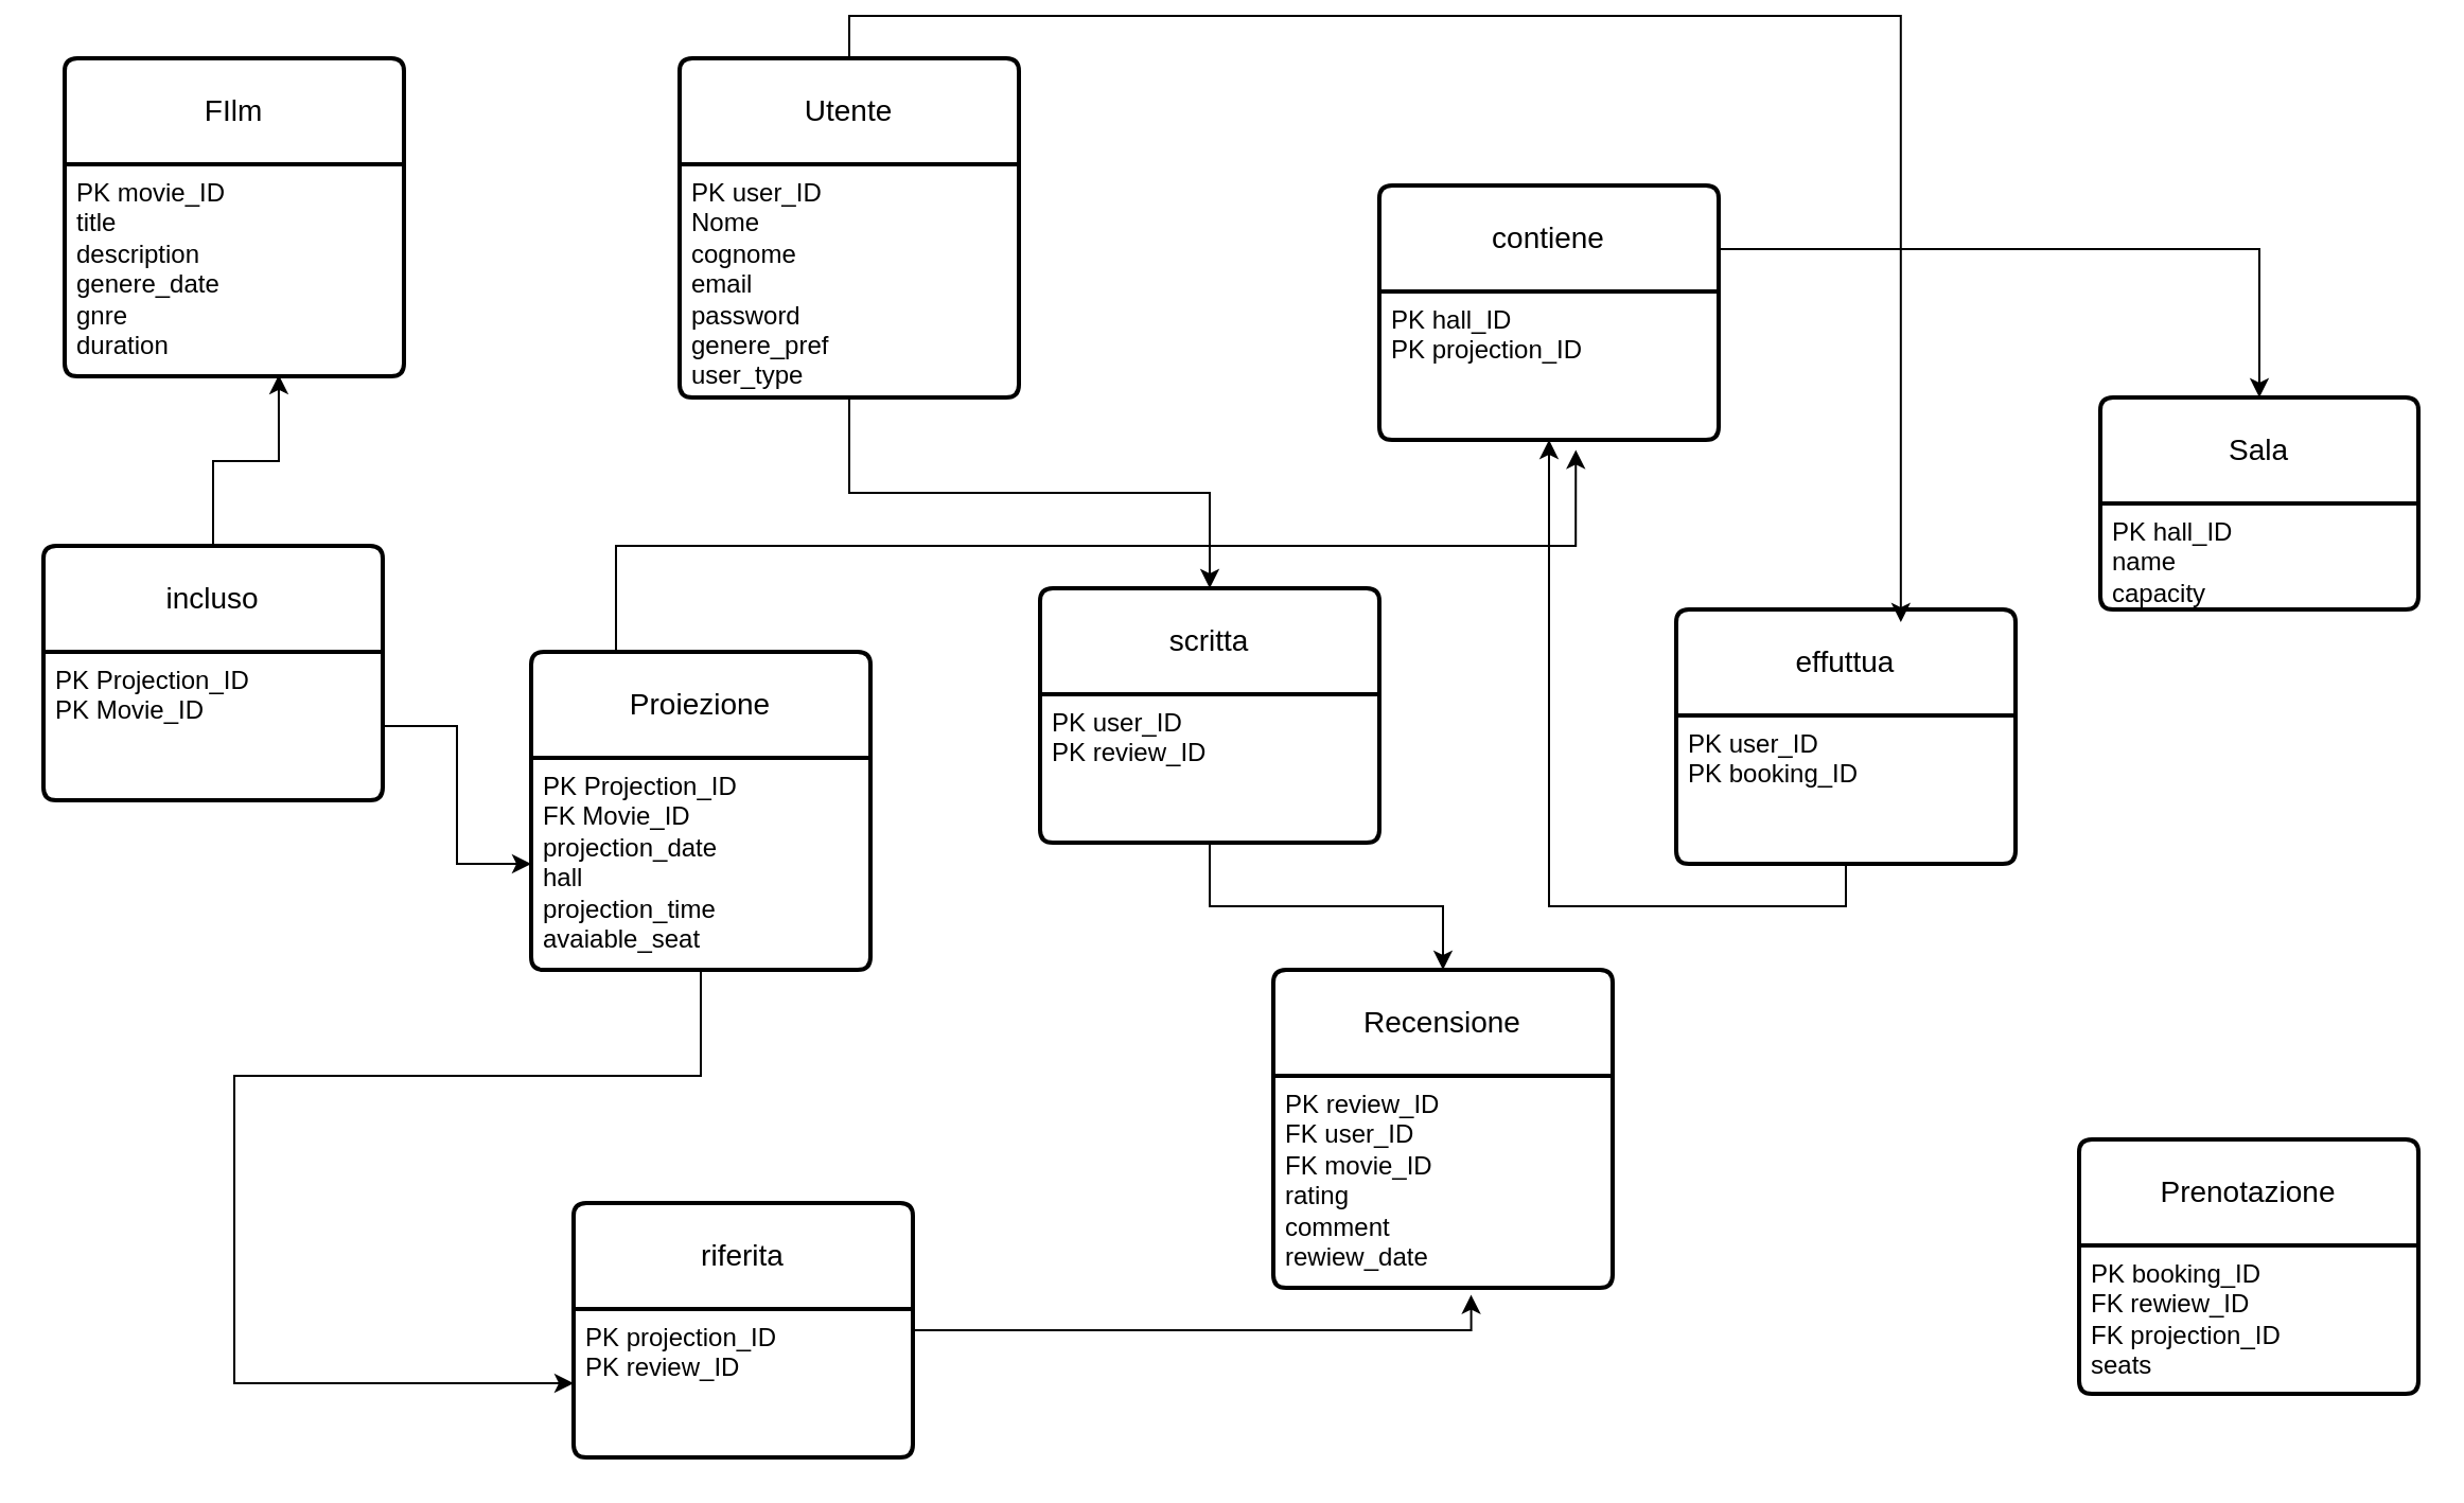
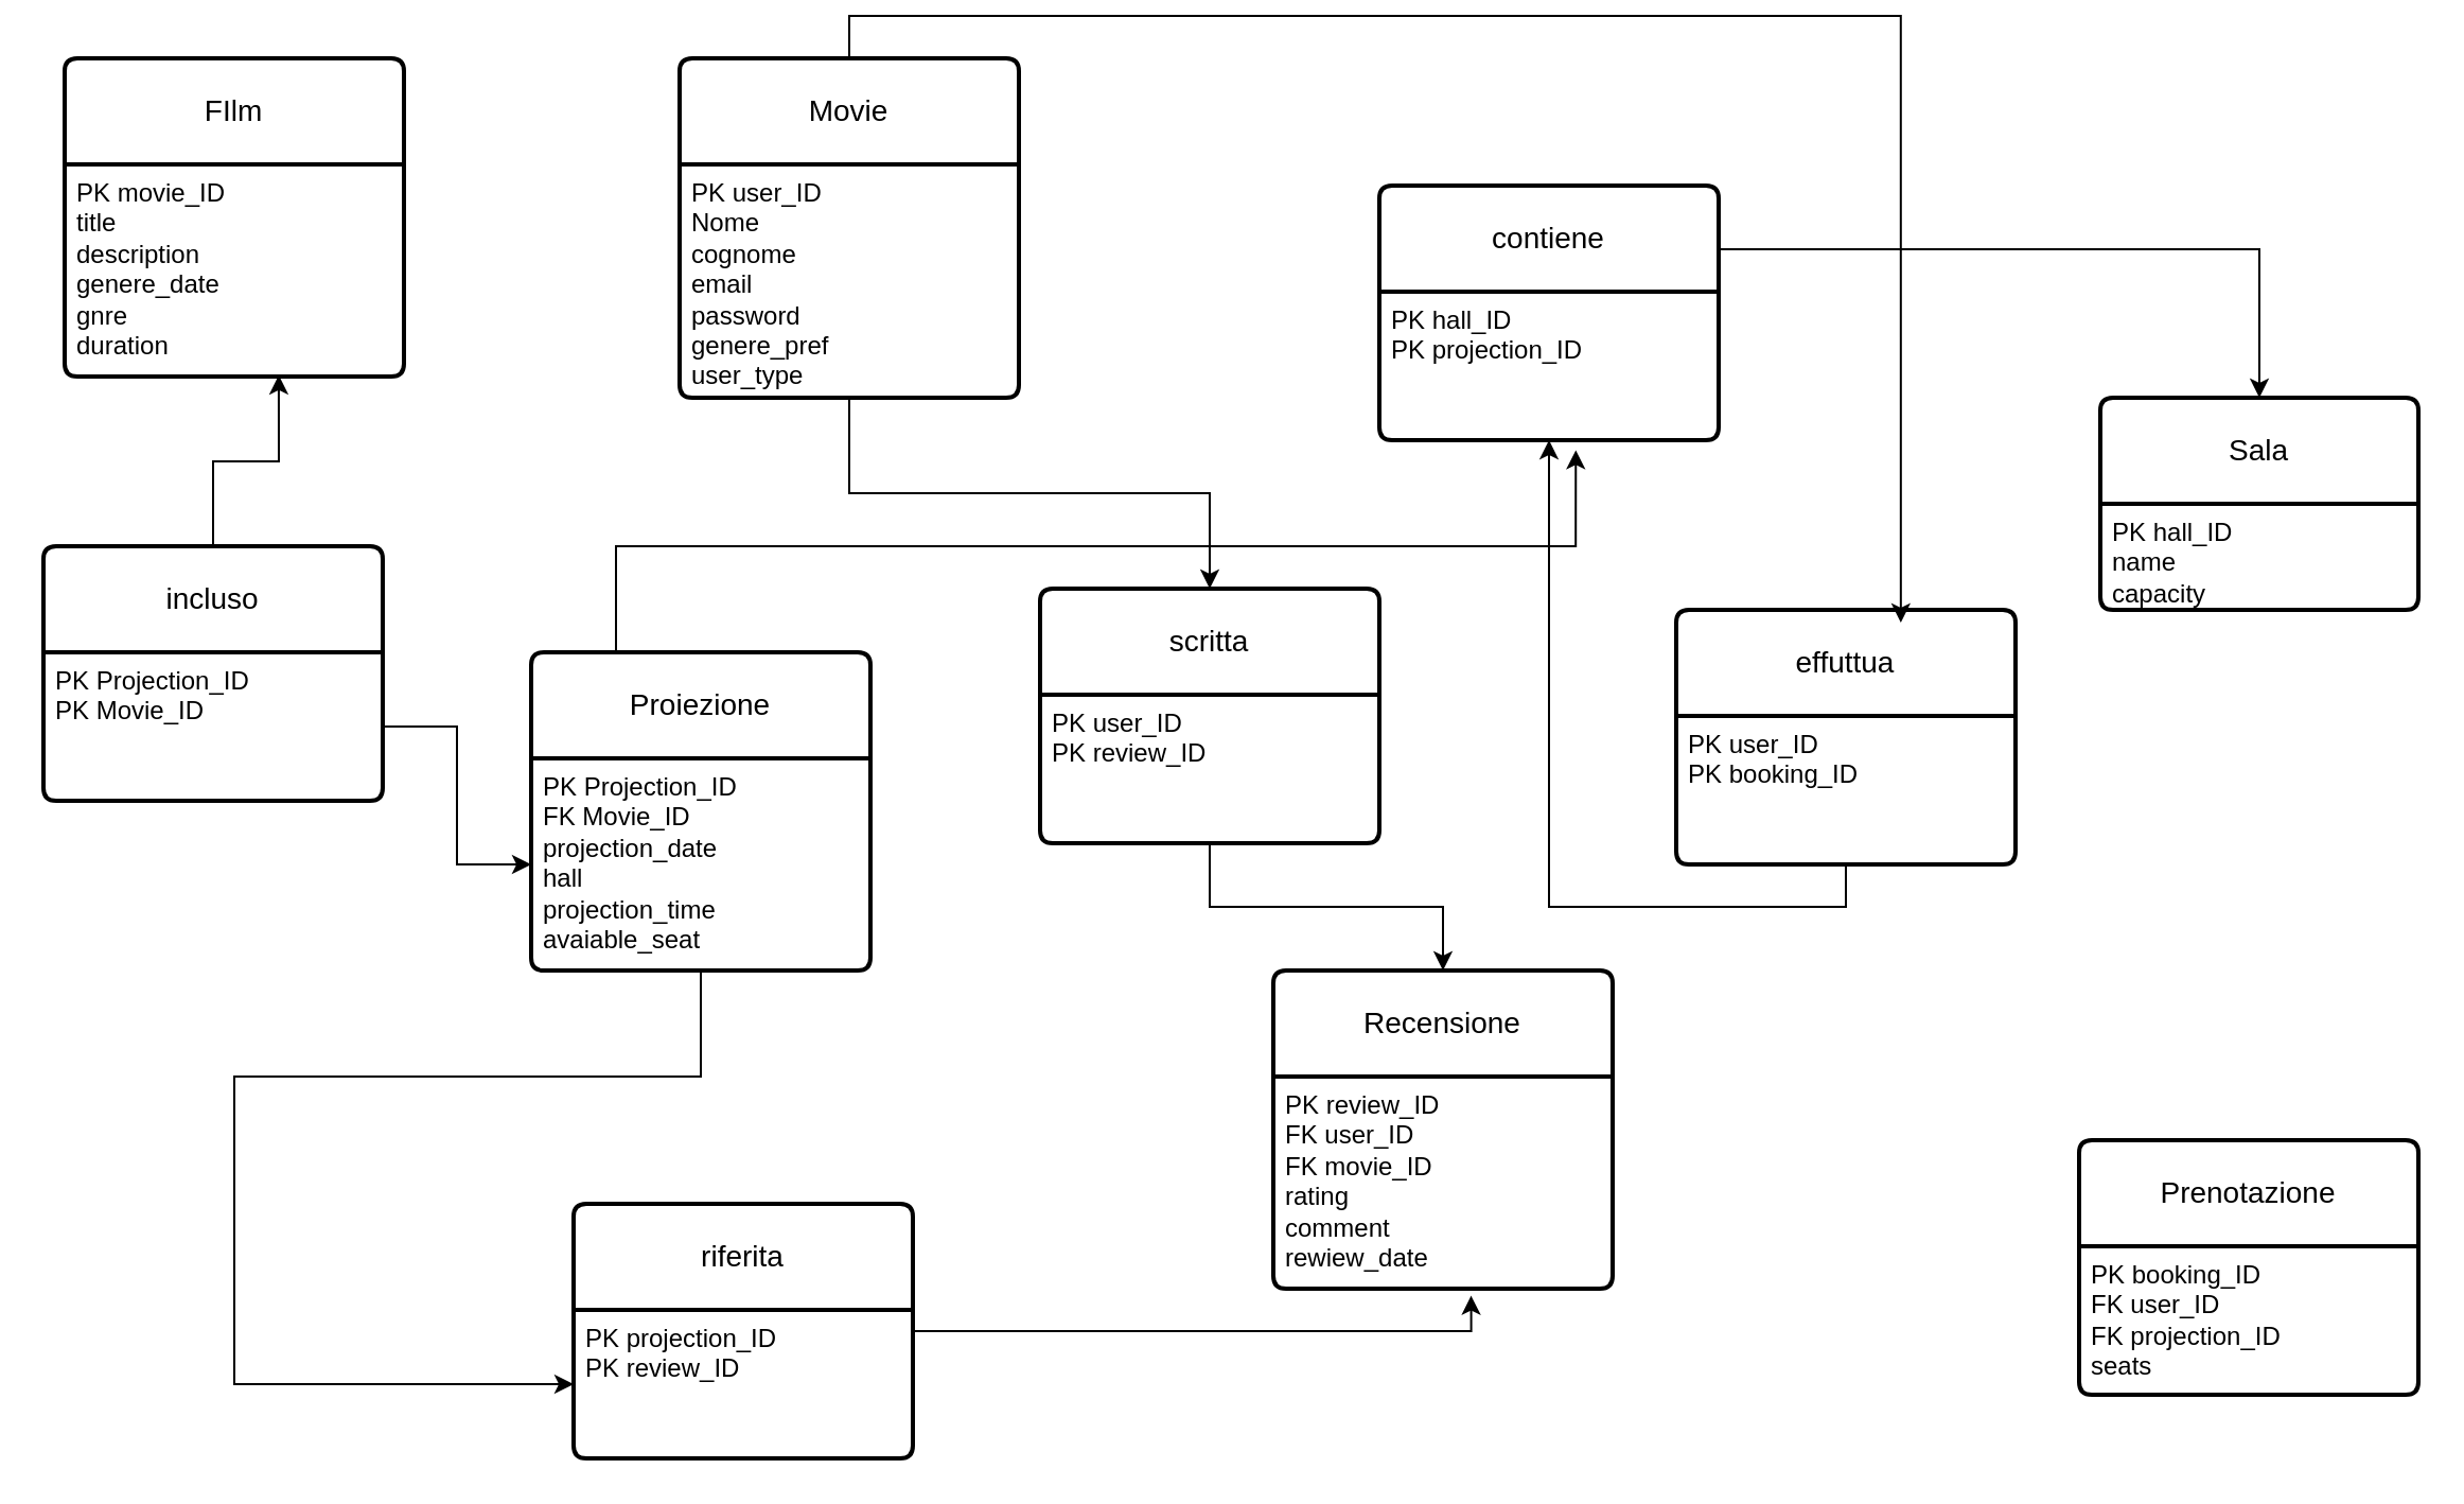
  <mxCell id="0" />
  <mxCell id="1" parent="0" />
  <mxCell id="2" value="Prenotazione" style="swimlane;childLayout=stackLayout;horizontal=1;startSize=50;horizontalStack=0;rounded=1;fontSize=14;fontStyle=0;strokeWidth=2;resizeParent=0;resizeLast=1;shadow=0;dashed=0;align=center;arcSize=4;whiteSpace=wrap;html=1;" vertex="1" parent="1"><mxGeometry x="980" y="530" width="160" height="120" as="geometry" /></mxCell>
- <mxCell id="3" value="PK booking_ID&lt;div&gt;FK rewiew_ID&lt;/div&gt;&lt;div&gt;FK projection_ID&lt;/div&gt;&lt;div&gt;seats&lt;/div&gt;" style="align=left;strokeColor=none;fillColor=none;spacingLeft=4;fontSize=12;verticalAlign=top;resizable=0;rotatable=0;part=1;html=1;" vertex="1" parent="2"><mxGeometry y="50" width="160" height="70" as="geometry" /></mxCell>
+ <mxCell id="3" value="PK booking_ID&lt;div&gt;FK user_ID&lt;/div&gt;&lt;div&gt;FK projection_ID&lt;/div&gt;&lt;div&gt;seats&lt;/div&gt;" style="align=left;strokeColor=none;fillColor=none;spacingLeft=4;fontSize=12;verticalAlign=top;resizable=0;rotatable=0;part=1;html=1;" vertex="1" parent="2"><mxGeometry y="50" width="160" height="70" as="geometry" /></mxCell>
  <mxCell id="4" value="Recensione" style="swimlane;childLayout=stackLayout;horizontal=1;startSize=50;horizontalStack=0;rounded=1;fontSize=14;fontStyle=0;strokeWidth=2;resizeParent=0;resizeLast=1;shadow=0;dashed=0;align=center;arcSize=4;whiteSpace=wrap;html=1;" vertex="1" parent="1"><mxGeometry x="600" y="450" width="160" height="150" as="geometry" /></mxCell>
  <mxCell id="5" value="PK review_ID&lt;div&gt;FK user_ID&lt;br&gt;FK movie_ID&lt;div&gt;rating&lt;/div&gt;&lt;div&gt;comment&lt;/div&gt;&lt;div&gt;rewiew_date&lt;/div&gt;&lt;/div&gt;" style="align=left;strokeColor=none;fillColor=none;spacingLeft=4;fontSize=12;verticalAlign=top;resizable=0;rotatable=0;part=1;html=1;" vertex="1" parent="4"><mxGeometry y="50" width="160" height="100" as="geometry" /></mxCell>
  <mxCell id="6" value="Proiezione" style="swimlane;childLayout=stackLayout;horizontal=1;startSize=50;horizontalStack=0;rounded=1;fontSize=14;fontStyle=0;strokeWidth=2;resizeParent=0;resizeLast=1;shadow=0;dashed=0;align=center;arcSize=4;whiteSpace=wrap;html=1;" vertex="1" parent="1"><mxGeometry x="250" y="300" width="160" height="150" as="geometry" /></mxCell>
  <mxCell id="7" value="PK Projection_ID&lt;div&gt;FK Movie_ID&lt;/div&gt;&lt;div&gt;projection_date&lt;/div&gt;&lt;div&gt;hall&lt;/div&gt;&lt;div&gt;projection_time&lt;/div&gt;&lt;div&gt;avaiable_seat&lt;/div&gt;" style="align=left;strokeColor=none;fillColor=none;spacingLeft=4;fontSize=12;verticalAlign=top;resizable=0;rotatable=0;part=1;html=1;" vertex="1" parent="6"><mxGeometry y="50" width="160" height="100" as="geometry" /></mxCell>
  <mxCell id="8" value="FIlm" style="swimlane;childLayout=stackLayout;horizontal=1;startSize=50;horizontalStack=0;rounded=1;fontSize=14;fontStyle=0;strokeWidth=2;resizeParent=0;resizeLast=1;shadow=0;dashed=0;align=center;arcSize=4;whiteSpace=wrap;html=1;" vertex="1" parent="1"><mxGeometry x="30" y="20" width="160" height="150" as="geometry" /></mxCell>
  <mxCell id="9" value="PK movie_ID&lt;br&gt;title&lt;br&gt;description&lt;div&gt;genere_date&lt;/div&gt;&lt;div&gt;gnre&lt;/div&gt;&lt;div&gt;duration&lt;br&gt;&lt;div&gt;&lt;br&gt;&lt;/div&gt;&lt;/div&gt;" style="align=left;strokeColor=none;fillColor=none;spacingLeft=4;fontSize=12;verticalAlign=top;resizable=0;rotatable=0;part=1;html=1;" vertex="1" parent="8"><mxGeometry y="50" width="160" height="100" as="geometry" /></mxCell>
  <mxCell id="10" value="Sala" style="swimlane;childLayout=stackLayout;horizontal=1;startSize=50;horizontalStack=0;rounded=1;fontSize=14;fontStyle=0;strokeWidth=2;resizeParent=0;resizeLast=1;shadow=0;dashed=0;align=center;arcSize=4;whiteSpace=wrap;html=1;" vertex="1" parent="1"><mxGeometry x="990" y="180" width="150" height="100" as="geometry" /></mxCell>
  <mxCell id="11" value="PK hall_ID&lt;div&gt;name&lt;/div&gt;&lt;div&gt;capacity&lt;/div&gt;" style="align=left;strokeColor=none;fillColor=none;spacingLeft=4;fontSize=12;verticalAlign=top;resizable=0;rotatable=0;part=1;html=1;" vertex="1" parent="10"><mxGeometry y="50" width="150" height="50" as="geometry" /></mxCell>
- <mxCell id="12" value="Utente" style="swimlane;childLayout=stackLayout;horizontal=1;startSize=50;horizontalStack=0;rounded=1;fontSize=14;fontStyle=0;strokeWidth=2;resizeParent=0;resizeLast=1;shadow=0;dashed=0;align=center;arcSize=4;whiteSpace=wrap;html=1;" vertex="1" parent="1"><mxGeometry x="320" y="20" width="160" height="160" as="geometry" /></mxCell>
+ <mxCell id="12" value="Movie" style="swimlane;childLayout=stackLayout;horizontal=1;startSize=50;horizontalStack=0;rounded=1;fontSize=14;fontStyle=0;strokeWidth=2;resizeParent=0;resizeLast=1;shadow=0;dashed=0;align=center;arcSize=4;whiteSpace=wrap;html=1;" vertex="1" parent="1"><mxGeometry x="320" y="20" width="160" height="160" as="geometry" /></mxCell>
  <mxCell id="13" value="&lt;div&gt;PK user_ID&lt;/div&gt;Nome&lt;br&gt;cognome&lt;div&gt;email&lt;/div&gt;&lt;div&gt;password&lt;/div&gt;&lt;div&gt;genere_pref&lt;/div&gt;&lt;div&gt;user_type&lt;/div&gt;&lt;div&gt;&lt;br&gt;&lt;/div&gt;&lt;div&gt;&lt;br&gt;&lt;/div&gt;" style="align=left;strokeColor=none;fillColor=none;spacingLeft=4;fontSize=12;verticalAlign=top;resizable=0;rotatable=0;part=1;html=1;" vertex="1" parent="12"><mxGeometry y="50" width="160" height="110" as="geometry" /></mxCell>
  <mxCell id="14" value="riferita" style="swimlane;childLayout=stackLayout;horizontal=1;startSize=50;horizontalStack=0;rounded=1;fontSize=14;fontStyle=0;strokeWidth=2;resizeParent=0;resizeLast=1;shadow=0;dashed=0;align=center;arcSize=4;whiteSpace=wrap;html=1;" vertex="1" parent="1"><mxGeometry x="270" y="560" width="160" height="120" as="geometry" /></mxCell>
  <mxCell id="15" value="PK projection_ID&lt;div&gt;PK review_ID&lt;/div&gt;" style="align=left;strokeColor=none;fillColor=none;spacingLeft=4;fontSize=12;verticalAlign=top;resizable=0;rotatable=0;part=1;html=1;" vertex="1" parent="14"><mxGeometry y="50" width="160" height="70" as="geometry" /></mxCell>
  <mxCell id="16" value="scritta" style="swimlane;childLayout=stackLayout;horizontal=1;startSize=50;horizontalStack=0;rounded=1;fontSize=14;fontStyle=0;strokeWidth=2;resizeParent=0;resizeLast=1;shadow=0;dashed=0;align=center;arcSize=4;whiteSpace=wrap;html=1;" vertex="1" parent="1"><mxGeometry x="490" y="270" width="160" height="120" as="geometry" /></mxCell>
  <mxCell id="17" value="PK user_ID&lt;div&gt;PK review_ID&lt;/div&gt;" style="align=left;strokeColor=none;fillColor=none;spacingLeft=4;fontSize=12;verticalAlign=top;resizable=0;rotatable=0;part=1;html=1;" vertex="1" parent="16"><mxGeometry y="50" width="160" height="70" as="geometry" /></mxCell>
  <mxCell id="18" value="incluso" style="swimlane;childLayout=stackLayout;horizontal=1;startSize=50;horizontalStack=0;rounded=1;fontSize=14;fontStyle=0;strokeWidth=2;resizeParent=0;resizeLast=1;shadow=0;dashed=0;align=center;arcSize=4;whiteSpace=wrap;html=1;" vertex="1" parent="1"><mxGeometry x="20" y="250" width="160" height="120" as="geometry" /></mxCell>
  <mxCell id="19" value="PK Projection_ID&lt;div&gt;PK Movie_ID&lt;/div&gt;" style="align=left;strokeColor=none;fillColor=none;spacingLeft=4;fontSize=12;verticalAlign=top;resizable=0;rotatable=0;part=1;html=1;" vertex="1" parent="18"><mxGeometry y="50" width="160" height="70" as="geometry" /></mxCell>
  <mxCell id="20" value="contiene" style="swimlane;childLayout=stackLayout;horizontal=1;startSize=50;horizontalStack=0;rounded=1;fontSize=14;fontStyle=0;strokeWidth=2;resizeParent=0;resizeLast=1;shadow=0;dashed=0;align=center;arcSize=4;whiteSpace=wrap;html=1;" vertex="1" parent="1"><mxGeometry x="650" y="80" width="160" height="120" as="geometry" /></mxCell>
  <mxCell id="21" value="PK hall_ID&lt;div&gt;PK projection_ID&lt;/div&gt;" style="align=left;strokeColor=none;fillColor=none;spacingLeft=4;fontSize=12;verticalAlign=top;resizable=0;rotatable=0;part=1;html=1;" vertex="1" parent="20"><mxGeometry y="50" width="160" height="70" as="geometry" /></mxCell>
  <mxCell id="22" value="effuttua" style="swimlane;childLayout=stackLayout;horizontal=1;startSize=50;horizontalStack=0;rounded=1;fontSize=14;fontStyle=0;strokeWidth=2;resizeParent=0;resizeLast=1;shadow=0;dashed=0;align=center;arcSize=4;whiteSpace=wrap;html=1;" vertex="1" parent="1"><mxGeometry x="790" y="280" width="160" height="120" as="geometry" /></mxCell>
  <mxCell id="23" value="PK user_ID&lt;div&gt;PK booking_ID&lt;/div&gt;" style="align=left;strokeColor=none;fillColor=none;spacingLeft=4;fontSize=12;verticalAlign=top;resizable=0;rotatable=0;part=1;html=1;" vertex="1" parent="22"><mxGeometry y="50" width="160" height="70" as="geometry" /></mxCell>
  <mxCell id="24" style="edgeStyle=orthogonalEdgeStyle;rounded=0;orthogonalLoop=1;jettySize=auto;html=1;entryX=0;entryY=0.5;entryDx=0;entryDy=0;" edge="1" parent="1" source="19" target="7"><mxGeometry relative="1" as="geometry" /></mxCell>
  <mxCell id="25" style="edgeStyle=orthogonalEdgeStyle;rounded=0;orthogonalLoop=1;jettySize=auto;html=1;exitX=0.5;exitY=0;exitDx=0;exitDy=0;entryX=0.631;entryY=0.994;entryDx=0;entryDy=0;entryPerimeter=0;" edge="1" parent="1" source="18" target="9"><mxGeometry relative="1" as="geometry" /></mxCell>
  <mxCell id="26" style="edgeStyle=orthogonalEdgeStyle;rounded=0;orthogonalLoop=1;jettySize=auto;html=1;exitX=0.5;exitY=1;exitDx=0;exitDy=0;entryX=0.5;entryY=0;entryDx=0;entryDy=0;" edge="1" parent="1" source="13" target="16"><mxGeometry relative="1" as="geometry" /></mxCell>
  <mxCell id="27" style="edgeStyle=orthogonalEdgeStyle;rounded=0;orthogonalLoop=1;jettySize=auto;html=1;exitX=0.5;exitY=1;exitDx=0;exitDy=0;" edge="1" parent="1" source="17" target="4"><mxGeometry relative="1" as="geometry" /></mxCell>
  <mxCell id="28" style="edgeStyle=orthogonalEdgeStyle;rounded=0;orthogonalLoop=1;jettySize=auto;html=1;exitX=0.5;exitY=0;exitDx=0;exitDy=0;entryX=0.662;entryY=0.05;entryDx=0;entryDy=0;entryPerimeter=0;" edge="1" parent="1" source="12" target="22"><mxGeometry relative="1" as="geometry" /></mxCell>
  <mxCell id="29" style="edgeStyle=orthogonalEdgeStyle;rounded=0;orthogonalLoop=1;jettySize=auto;html=1;exitX=0.5;exitY=1;exitDx=0;exitDy=0;" edge="1" parent="1" source="23" target="21"><mxGeometry relative="1" as="geometry" /></mxCell>
  <mxCell id="30" style="edgeStyle=orthogonalEdgeStyle;rounded=0;orthogonalLoop=1;jettySize=auto;html=1;exitX=0.5;exitY=1;exitDx=0;exitDy=0;entryX=0;entryY=0.5;entryDx=0;entryDy=0;" edge="1" parent="1" source="7" target="15"><mxGeometry relative="1" as="geometry"><Array as="points"><mxPoint x="330" y="500" /><mxPoint x="110" y="500" /><mxPoint x="110" y="645" /></Array></mxGeometry></mxCell>
  <mxCell id="31" style="edgeStyle=orthogonalEdgeStyle;rounded=0;orthogonalLoop=1;jettySize=auto;html=1;exitX=1;exitY=0;exitDx=0;exitDy=0;entryX=0.583;entryY=1.033;entryDx=0;entryDy=0;entryPerimeter=0;" edge="1" parent="1" source="15" target="5"><mxGeometry relative="1" as="geometry"><Array as="points"><mxPoint x="430" y="620" /><mxPoint x="693" y="620" /></Array></mxGeometry></mxCell>
  <mxCell id="32" style="edgeStyle=orthogonalEdgeStyle;rounded=0;orthogonalLoop=1;jettySize=auto;html=1;exitX=0.25;exitY=0;exitDx=0;exitDy=0;entryX=0.579;entryY=1.067;entryDx=0;entryDy=0;entryPerimeter=0;" edge="1" parent="1" source="6" target="21"><mxGeometry relative="1" as="geometry" /></mxCell>
  <mxCell id="33" style="edgeStyle=orthogonalEdgeStyle;rounded=0;orthogonalLoop=1;jettySize=auto;html=1;exitX=1;exitY=0;exitDx=0;exitDy=0;entryX=0.5;entryY=0;entryDx=0;entryDy=0;" edge="1" parent="1" source="21" target="10"><mxGeometry relative="1" as="geometry" /></mxCell>
